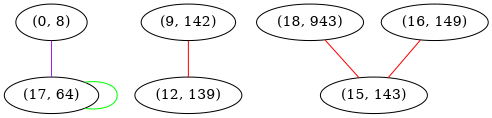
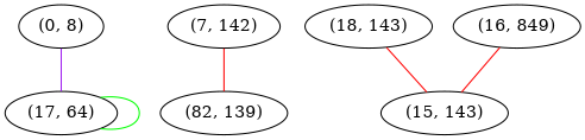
  graph {
    edge [color=red weight=1]
    "(17, 64)"
    n2 [label="(0, 8)"]
-   "(9, 142)"
-   "(12, 139)"
-   "(18, 143)" [label="(18, 943)"]
+   "(9, 142)" [label="(7, 142)"]
+   "(12, 139)" [label="(82, 139)"]
+   "(18, 143)"
    "(15, 143)"
-   "(16, 149)"
+   "(16, 149)" [label="(16, 849)"]
    "(17, 64)" -- "(17, 64)" [color=green weight=2]
    n2 -- "(17, 64)" [color=purple weight=4]
    "(9, 142)" -- "(12, 139)"
    "(18, 143)" -- "(15, 143)"
    "(16, 149)" -- "(15, 143)"
  }
